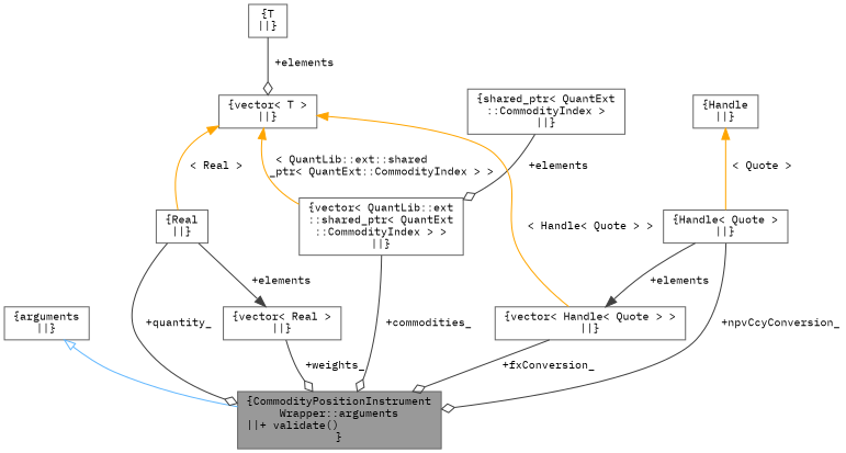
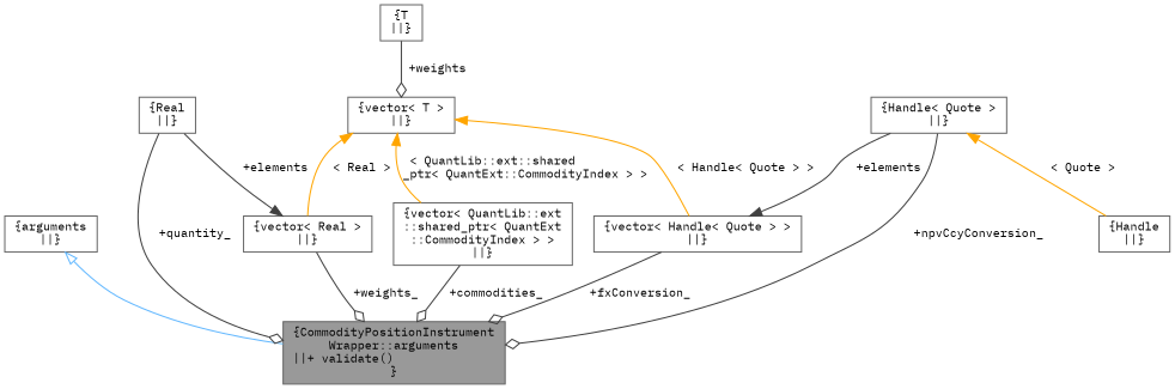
  digraph {
    fontname="IBM Plex Mono"
    node [color=gray40 fillcolor=white fontname="IBM Plex Mono" fontsize=10 shape=box style=filled]
    edge [color=grey25 fontname="IBM Plex Mono" fontsize=10 labelfontname=Helvetica labelfontsize=10 style=solid arrowhead=odiamond]
    n1 [fillcolor=grey60 fontcolor=black height=0.2 label="{CommodityPositionInstrument\lWrapper::arguments\n||+ validate()\l}" width=0.4]
    n2 [height=0.2 label="{arguments\n||}" width=0.4]
    n3 [height=0.2 label="{Real\n||}" width=0.4]
    n4 [height=0.2 label="{vector\< Real \>\n||}" width=0.4]
    n5 [height=0.2 label="{vector\< QuantLib::ext\l::shared_ptr\< QuantExt\l::CommodityIndex \> \>\n||}" width=0.4]
-   n6 [height=0.2 label="{shared_ptr\< QuantExt\l::CommodityIndex \>\n||}" width=0.4]
    n7 [height=0.2 label="{vector\< T \>\n||}" width=0.4]
    n8 [height=0.2 label="{vector\< Handle\< Quote \> \>\n||}" width=0.4]
    n9 [height=0.2 label="{T\n||}" width=0.4]
    n10 [height=0.2 label="{Handle\< Quote \>\n||}" width=0.4]
    n11 [height=0.2 label="{Handle\n||}" width=0.4]
    n2 -> n1 [arrowtail=onormal color=steelblue1 dir=back arrowhead=""]
    n3 -> n1 [label=" +quantity_"]
    n3 -> n4 [arrowhead=normal label=" +elements"]
    n4 -> n1 [label=" +weights_"]
    n5 -> n1 [label=" +commodities_"]
-   n6 -> n5 [label=" +elements"]
-   n7 -> n3 [color=orange dir=back label=" \< Real \>" arrowhead=""]
+   n7 -> n4 [color=orange dir=back label=" \< Real \>" arrowhead=""]
    n7 -> n5 [color=orange dir=back label=" \< QuantLib::ext::shared\l_ptr\< QuantExt::CommodityIndex \> \>" arrowhead=""]
    n7 -> n8 [color=orange dir=back label=" \< Handle\< Quote \> \>" arrowhead=""]
    n8 -> n1 [label=" +fxConversion_"]
-   n9 -> n7 [label=" +elements"]
+   n9 -> n7 [label=" +weights"]
    n10 -> n1 [label=" +npvCcyConversion_"]
    n10 -> n8 [arrowhead=normal label=" +elements"]
-   n11 -> n10 [color=orange dir=back label=" \< Quote \>" arrowhead=""]
+   n10 -> n11 [color=orange dir=back label=" \< Quote \>" arrowhead=""]
  }
